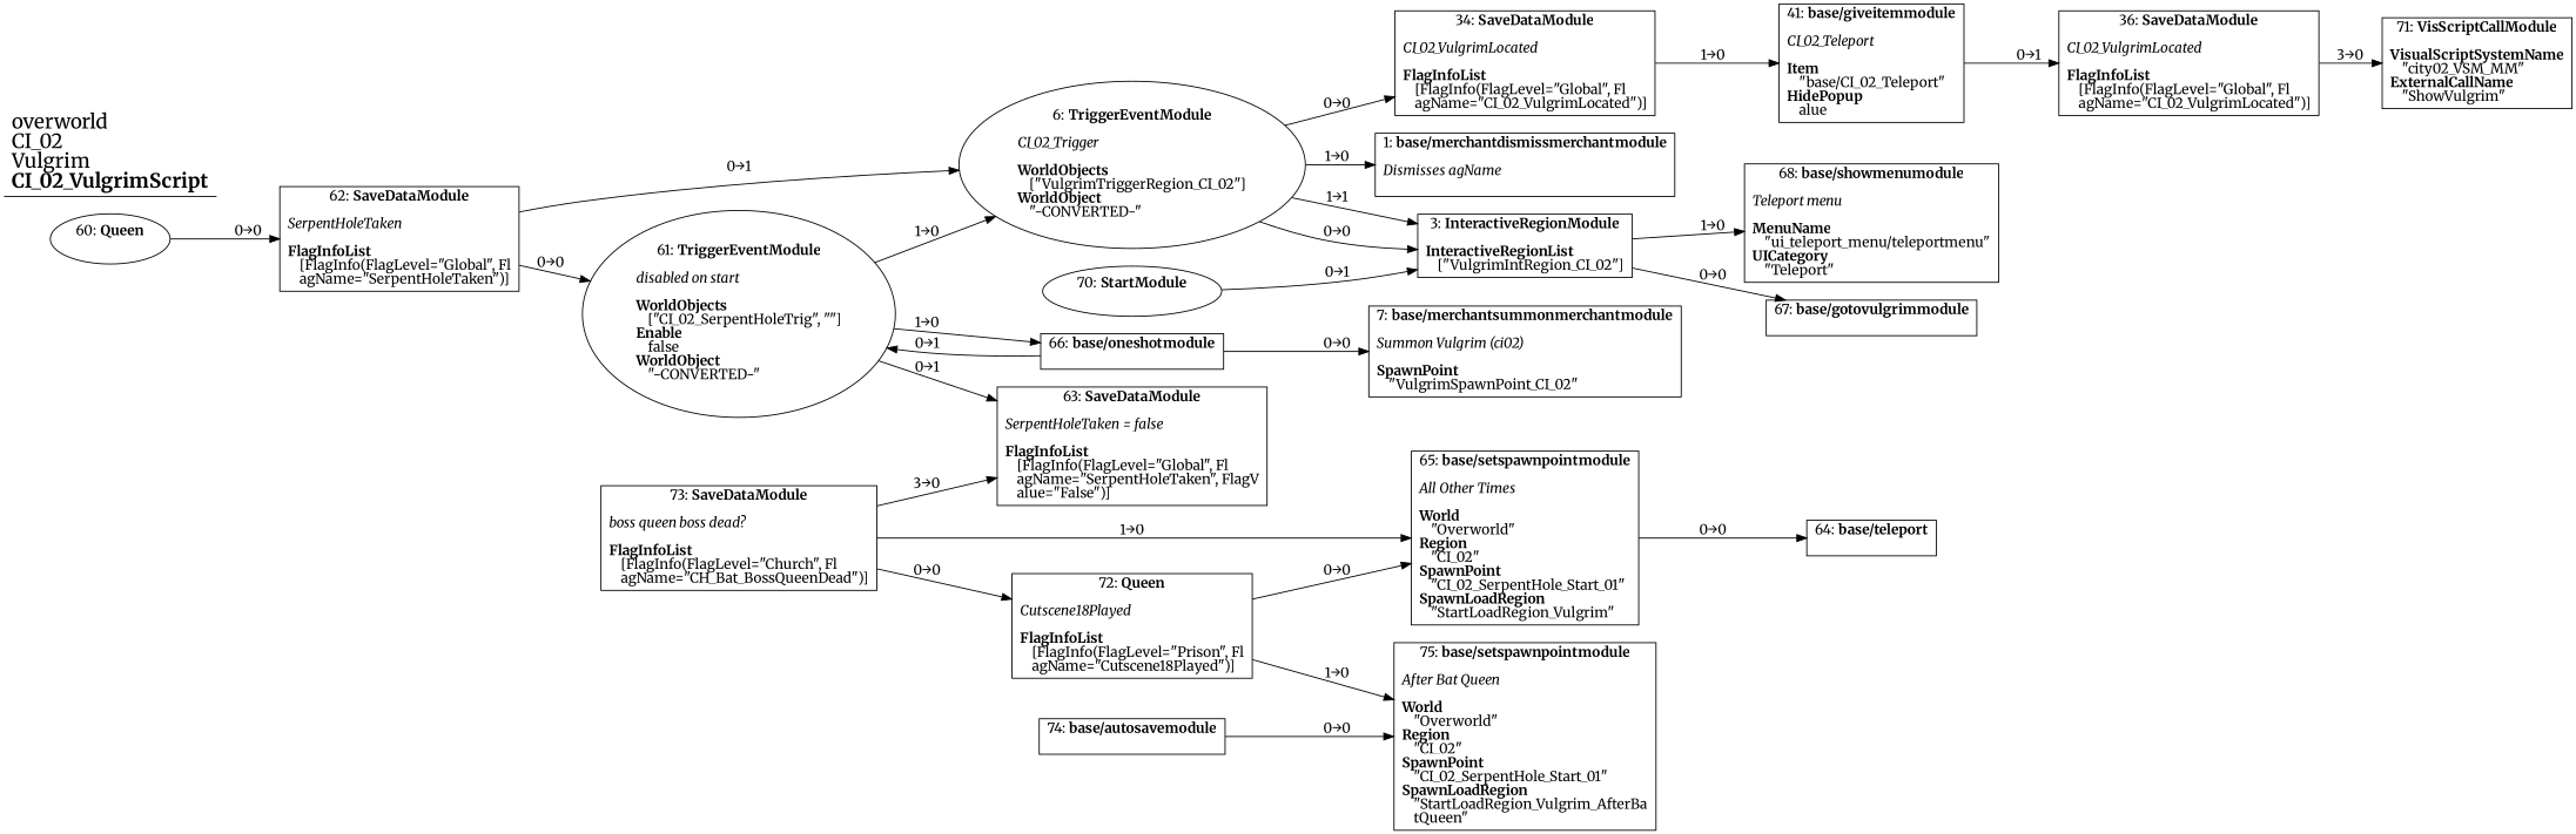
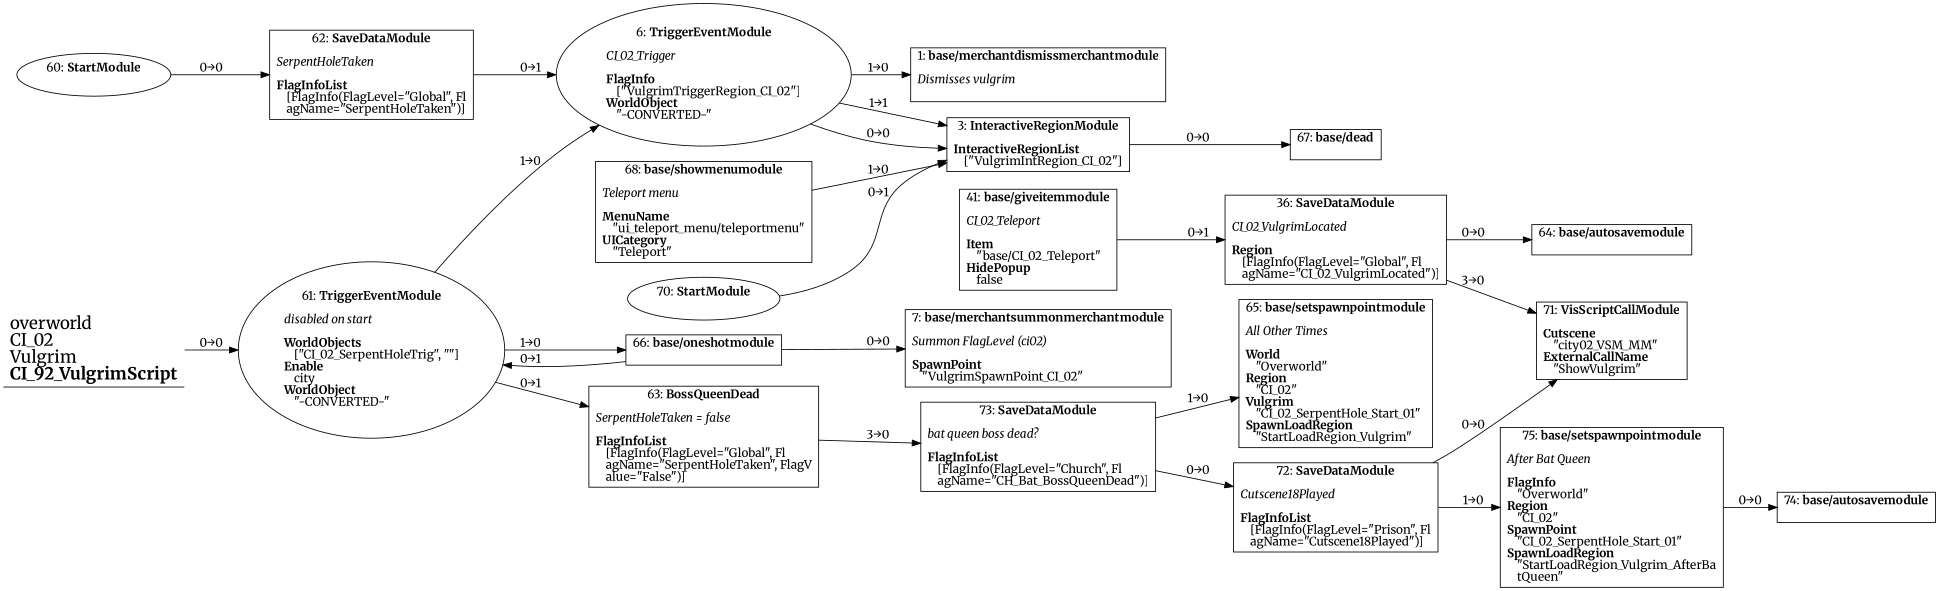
  digraph {
    fontname=Merriweather
    rankdir=LR
    splines=spline
    node [fontname=Merriweather shape=box]
    edge [fontname=Merriweather]
-   n1 [label=<1: <b>base/merchantdismissmerchantmodule</b><br/><br/><i>Dismisses agName<br align="left"/></i><br align="left"/>>]
+   n1 [label=<1: <b>base/merchantdismissmerchantmodule</b><br/><br/><i>Dismisses vulgrim<br align="left"/></i><br align="left"/>>]
    n2 [label=<3: <b>InteractiveRegionModule</b><br/><br/><b>InteractiveRegionList</b><br align="left"/>    [&quot;VulgrimIntRegion_CI_02&quot;]<br align="left"/>>]
-   n3 [label=<67: <b>base/gotovulgrimmodule</b><br/><br/>>]
+   n3 [label=<67: <b>base/dead</b><br/><br/>>]
    n4 [label=<68: <b>base/showmenumodule</b><br/><br/><i>Teleport menu<br align="left"/></i><br align="left"/><b>MenuName</b><br align="left"/>    &quot;ui_teleport_menu/teleportmenu&quot;<br align="left"/><b>UICategory</b><br align="left"/>    &quot;Teleport&quot;<br align="left"/>>]
-   n5 [label=<6: <b>TriggerEventModule</b><br/><br/><i>CI_02_Trigger<br align="left"/></i><br align="left"/><b>WorldObjects</b><br align="left"/>    [&quot;VulgrimTriggerRegion_CI_02&quot;]<br align="left"/><b>WorldObject</b><br align="left"/>    &quot;-CONVERTED-&quot;<br align="left"/>> shape=oval]
-   n6 [label=<34: <b>SaveDataModule</b><br/><br/><i>CI_02_VulgrimLocated<br align="left"/></i><br align="left"/><b>FlagInfoList</b><br align="left"/>    [FlagInfo(FlagLevel=&quot;Global&quot;, Fl<br align="left"/>    agName=&quot;CI_02_VulgrimLocated&quot;)]<br align="left"/>>]
-   n7 [label=<7: <b>base/merchantsummonmerchantmodule</b><br/><br/><i>Summon Vulgrim (ci02)<br align="left"/></i><br align="left"/><b>SpawnPoint</b><br align="left"/>    &quot;VulgrimSpawnPoint_CI_02&quot;<br align="left"/>>]
-   n8 [label=<41: <b>base/giveitemmodule</b><br/><br/><i>CI_02_Teleport<br align="left"/></i><br align="left"/><b>Item</b><br align="left"/>    &quot;base/CI_02_Teleport&quot;<br align="left"/><b>HidePopup</b><br align="left"/>    alue<br align="left"/>>]
-   n9 [label=<36: <b>SaveDataModule</b><br/><br/><i>CI_02_VulgrimLocated<br align="left"/></i><br align="left"/><b>FlagInfoList</b><br align="left"/>    [FlagInfo(FlagLevel=&quot;Global&quot;, Fl<br align="left"/>    agName=&quot;CI_02_VulgrimLocated&quot;)]<br align="left"/>>]
-   n10 [label=<71: <b>VisScriptCallModule</b><br/><br/><b>VisualScriptSystemName</b><br align="left"/>    &quot;city02_VSM_MM&quot;<br align="left"/><b>ExternalCallName</b><br align="left"/>    &quot;ShowVulgrim&quot;<br align="left"/>>]
-   n11 [label=<60: <b>Queen</b><br/><br/>> shape=oval]
+   n5 [label=<6: <b>TriggerEventModule</b><br/><br/><i>CI_02_Trigger<br align="left"/></i><br align="left"/><b>FlagInfo</b><br align="left"/>    [&quot;VulgrimTriggerRegion_CI_02&quot;]<br align="left"/><b>WorldObject</b><br align="left"/>    &quot;-CONVERTED-&quot;<br align="left"/>> shape=oval]
+   n7 [label=<7: <b>base/merchantsummonmerchantmodule</b><br/><br/><i>Summon FlagLevel (ci02)<br align="left"/></i><br align="left"/><b>SpawnPoint</b><br align="left"/>    &quot;VulgrimSpawnPoint_CI_02&quot;<br align="left"/>>]
+   n8 [label=<41: <b>base/giveitemmodule</b><br/><br/><i>CI_02_Teleport<br align="left"/></i><br align="left"/><b>Item</b><br align="left"/>    &quot;base/CI_02_Teleport&quot;<br align="left"/><b>HidePopup</b><br align="left"/>    false<br align="left"/>>]
+   n9 [label=<36: <b>SaveDataModule</b><br/><br/><i>CI_02_VulgrimLocated<br align="left"/></i><br align="left"/><b>Region</b><br align="left"/>    [FlagInfo(FlagLevel=&quot;Global&quot;, Fl<br align="left"/>    agName=&quot;CI_02_VulgrimLocated&quot;)]<br align="left"/>>]
+   n10 [label=<71: <b>VisScriptCallModule</b><br/><br/><b>Cutscene</b><br align="left"/>    &quot;city02_VSM_MM&quot;<br align="left"/><b>ExternalCallName</b><br align="left"/>    &quot;ShowVulgrim&quot;<br align="left"/>>]
+   n11 [label=<60: <b>StartModule</b><br/><br/>> shape=oval]
    n12 [label=<62: <b>SaveDataModule</b><br/><br/><i>SerpentHoleTaken<br align="left"/></i><br align="left"/><b>FlagInfoList</b><br align="left"/>    [FlagInfo(FlagLevel=&quot;Global&quot;, Fl<br align="left"/>    agName=&quot;SerpentHoleTaken&quot;)]<br align="left"/>>]
-   n13 [label=<61: <b>TriggerEventModule</b><br/><br/><i>disabled on start<br align="left"/></i><br align="left"/><b>WorldObjects</b><br align="left"/>    [&quot;CI_02_SerpentHoleTrig&quot;, &quot;&quot;]<br align="left"/><b>Enable</b><br align="left"/>    false<br align="left"/><b>WorldObject</b><br align="left"/>    &quot;-CONVERTED-&quot;<br align="left"/>> shape=oval]
-   n14 [label=<63: <b>SaveDataModule</b><br/><br/><i>SerpentHoleTaken = false<br align="left"/></i><br align="left"/><b>FlagInfoList</b><br align="left"/>    [FlagInfo(FlagLevel=&quot;Global&quot;, Fl<br align="left"/>    agName=&quot;SerpentHoleTaken&quot;, FlagV<br align="left"/>    alue=&quot;False&quot;)]<br align="left"/>>]
+   n13 [label=<61: <b>TriggerEventModule</b><br/><br/><i>disabled on start<br align="left"/></i><br align="left"/><b>WorldObjects</b><br align="left"/>    [&quot;CI_02_SerpentHoleTrig&quot;, &quot;&quot;]<br align="left"/><b>Enable</b><br align="left"/>    city<br align="left"/><b>WorldObject</b><br align="left"/>    &quot;-CONVERTED-&quot;<br align="left"/>> shape=oval]
+   n14 [label=<63: <b>BossQueenDead</b><br/><br/><i>SerpentHoleTaken = false<br align="left"/></i><br align="left"/><b>FlagInfoList</b><br align="left"/>    [FlagInfo(FlagLevel=&quot;Global&quot;, Fl<br align="left"/>    agName=&quot;SerpentHoleTaken&quot;, FlagV<br align="left"/>    alue=&quot;False&quot;)]<br align="left"/>>]
    n15 [label=<66: <b>base/oneshotmodule</b><br/><br/>>]
-   n16 [label=<73: <b>SaveDataModule</b><br/><br/><i>boss queen boss dead?<br align="left"/></i><br align="left"/><b>FlagInfoList</b><br align="left"/>    [FlagInfo(FlagLevel=&quot;Church&quot;, Fl<br align="left"/>    agName=&quot;CH_Bat_BossQueenDead&quot;)]<br align="left"/>>]
-   n17 [label=<65: <b>base/setspawnpointmodule</b><br/><br/><i>All Other Times<br align="left"/></i><br align="left"/><b>World</b><br align="left"/>    &quot;Overworld&quot;<br align="left"/><b>Region</b><br align="left"/>    &quot;CI_02&quot;<br align="left"/><b>SpawnPoint</b><br align="left"/>    &quot;CI_02_SerpentHole_Start_01&quot;<br align="left"/><b>SpawnLoadRegion</b><br align="left"/>    &quot;StartLoadRegion_Vulgrim&quot;<br align="left"/>>]
-   n18 [label=<72: <b>Queen</b><br/><br/><i>Cutscene18Played<br align="left"/></i><br align="left"/><b>FlagInfoList</b><br align="left"/>    [FlagInfo(FlagLevel=&quot;Prison&quot;, Fl<br align="left"/>    agName=&quot;Cutscene18Played&quot;)]<br align="left"/>>]
-   n19 [label=<64: <b>base/teleport</b><br/><br/>>]
-   n20 [label=<75: <b>base/setspawnpointmodule</b><br/><br/><i>After Bat Queen<br align="left"/></i><br align="left"/><b>World</b><br align="left"/>    &quot;Overworld&quot;<br align="left"/><b>Region</b><br align="left"/>    &quot;CI_02&quot;<br align="left"/><b>SpawnPoint</b><br align="left"/>    &quot;CI_02_SerpentHole_Start_01&quot;<br align="left"/><b>SpawnLoadRegion</b><br align="left"/>    &quot;StartLoadRegion_Vulgrim_AfterBa<br align="left"/>    tQueen&quot;<br align="left"/>>]
+   n16 [label=<73: <b>SaveDataModule</b><br/><br/><i>bat queen boss dead?<br align="left"/></i><br align="left"/><b>FlagInfoList</b><br align="left"/>    [FlagInfo(FlagLevel=&quot;Church&quot;, Fl<br align="left"/>    agName=&quot;CH_Bat_BossQueenDead&quot;)]<br align="left"/>>]
+   n17 [label=<65: <b>base/setspawnpointmodule</b><br/><br/><i>All Other Times<br align="left"/></i><br align="left"/><b>World</b><br align="left"/>    &quot;Overworld&quot;<br align="left"/><b>Region</b><br align="left"/>    &quot;CI_02&quot;<br align="left"/><b>Vulgrim</b><br align="left"/>    &quot;CI_02_SerpentHole_Start_01&quot;<br align="left"/><b>SpawnLoadRegion</b><br align="left"/>    &quot;StartLoadRegion_Vulgrim&quot;<br align="left"/>>]
+   n18 [label=<72: <b>SaveDataModule</b><br/><br/><i>Cutscene18Played<br align="left"/></i><br align="left"/><b>FlagInfoList</b><br align="left"/>    [FlagInfo(FlagLevel=&quot;Prison&quot;, Fl<br align="left"/>    agName=&quot;Cutscene18Played&quot;)]<br align="left"/>>]
+   n19 [label=<64: <b>base/autosavemodule</b><br/><br/>>]
+   n20 [label=<75: <b>base/setspawnpointmodule</b><br/><br/><i>After Bat Queen<br align="left"/></i><br align="left"/><b>FlagInfo</b><br align="left"/>    &quot;Overworld&quot;<br align="left"/><b>Region</b><br align="left"/>    &quot;CI_02&quot;<br align="left"/><b>SpawnPoint</b><br align="left"/>    &quot;CI_02_SerpentHole_Start_01&quot;<br align="left"/><b>SpawnLoadRegion</b><br align="left"/>    &quot;StartLoadRegion_Vulgrim_AfterBa<br align="left"/>    tQueen&quot;<br align="left"/>>]
    n21 [label=<70: <b>StartModule</b><br/><br/>> shape=oval]
    n22 [label=<74: <b>base/autosavemodule</b><br/><br/>>]
-   n23 [label=<<font point-size="20">overworld<br align="left"/>CI_02<br align="left"/>Vulgrim<br align="left"/><b>CI_02_VulgrimScript</b><br align="left"/></font>> shape=underline]
+   n23 [label=<<font point-size="20">overworld<br align="left"/>CI_02<br align="left"/>Vulgrim<br align="left"/><b>CI_92_VulgrimScript</b><br align="left"/></font>> shape=underline]
    n2 -> n3 [label="0→0"]
-   n2 -> n4 [label="1→0"]
+   n4 -> n2 [label="1→0"]
    n5 -> n1 [label="1→0"]
    n5 -> n2 [label="0→0"]
    n5 -> n2 [label="1→1"]
-   n5 -> n6 [label="0→0"]
-   n6 -> n8 [label="1→0"]
    n8 -> n9 [label="0→1"]
    n9 -> n10 [label="3→0"]
    n11 -> n12 [label="0→0"]
    n12 -> n5 [label="0→1"]
-   n12 -> n13 [label="0→0"]
+   n23 -> n13 [label="0→0"]
    n13 -> n5 [label="1→0"]
    n13 -> n14 [label="0→1"]
    n13 -> n15 [label="1→0"]
-   n16 -> n14 [label="3→0"]
+   n14 -> n16 [label="3→0"]
    n15 -> n7 [label="0→0"]
    n15 -> n13 [label="0→1"]
    n16 -> n17 [label="1→0"]
    n16 -> n18 [label="0→0"]
-   n17 -> n19 [label="0→0"]
-   n18 -> n17 [label="0→0"]
+   n9 -> n19 [label="0→0"]
+   n18 -> n10 [label="0→0"]
    n18 -> n20 [label="1→0"]
-   n22 -> n20 [label="0→0"]
+   n20 -> n22 [label="0→0"]
    n21 -> n2 [label="0→1"]
  }
